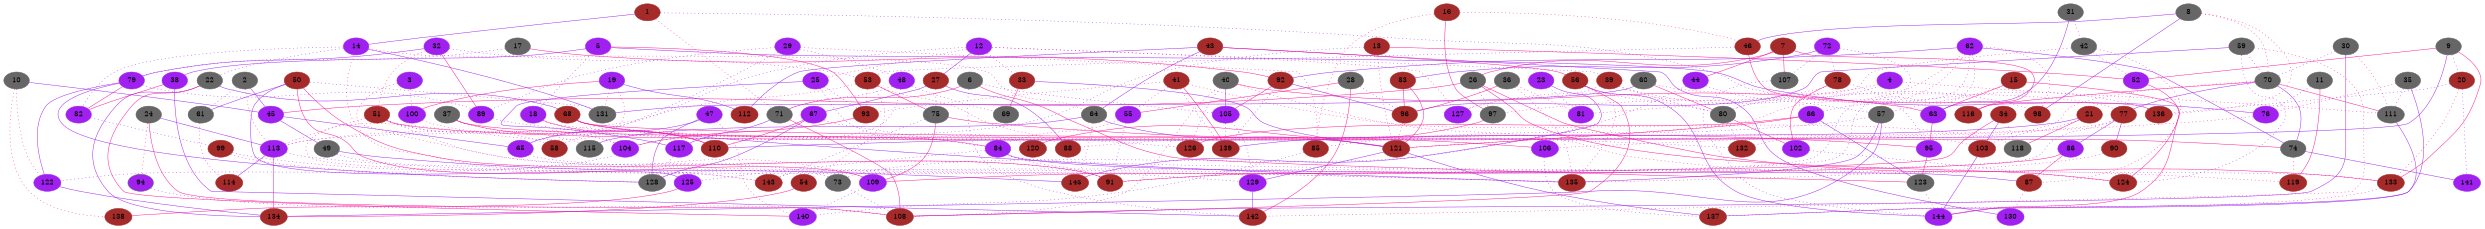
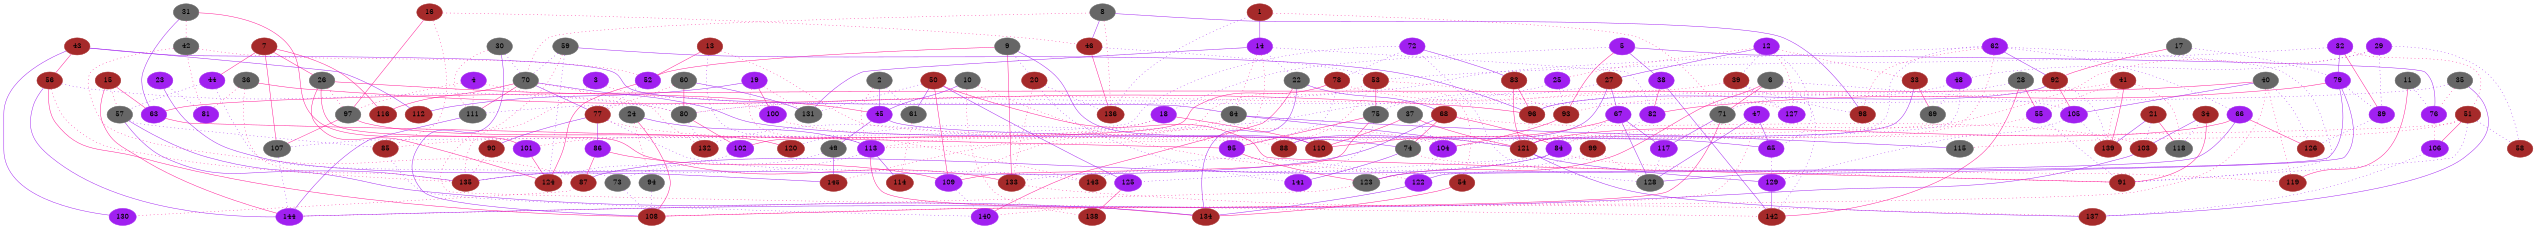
  graph {
    node [color=brown style=filled]
    edge [color=purple style=dotted]
    14 [color=purple]
    1
    71 [color=gray40]
    136
    22 [color=gray40]
    64 [color=gray40]
    82 [color=purple]
    109 [color=purple]
    131 [color=gray40]
    108
    117 [color=purple]
    2 [color=gray40]
    45 [color=purple]
    61 [color=gray40]
    113 [color=purple]
    65 [color=purple]
    49 [color=gray40]
    114
    135
    134
    3 [color=purple]
    100 [color=purple]
    104 [color=purple]
    4 [color=purple]
    80 [color=gray40]
    97 [color=gray40]
    111 [color=gray40]
    132
    102 [color=purple]
    107 [color=gray40]
    120
    144 [color=purple]
    5 [color=purple]
    18 [color=purple]
    38 [color=purple]
    76 [color=purple]
    93
    110
+   101 [color=purple]
    142
    106 [color=purple]
    6 [color=gray40]
    105 [color=purple]
    123 [color=gray40]
    139
    129 [color=purple]
    26 [color=gray40]
    7
    44 [color=purple]
    116
    133
    124
    57 [color=gray40]
    73 [color=gray40]
    8 [color=gray40]
    46
    70 [color=gray40]
    98
    53
    77
    74 [color=gray40]
    9 [color=gray40]
    20
    52 [color=purple]
    141 [color=purple]
    137
    10 [color=gray40]
    122 [color=purple]
    138
    11 [color=gray40]
    119
    12 [color=purple]
    25 [color=purple]
    27
    33
    39
    127 [color=purple]
    67 [color=purple]
    75 [color=gray40]
    88
    121
    69 [color=gray40]
    13
    68
    140 [color=purple]
    145
    115 [color=gray40]
    99
    15
    63 [color=purple]
    85
    95 [color=purple]
    16
    17 [color=gray40]
    79 [color=purple]
    92
    89 [color=purple]
    128 [color=gray40]
    96
    19 [color=purple]
    112
    143
    21
    103
    118 [color=gray40]
    84 [color=purple]
    23 [color=purple]
    81 [color=purple]
    24 [color=gray40]
-   94 [color=gray40 fillcolor=purple]
+   94 [color=gray40]
    28 [color=gray40]
    55 [color=purple]
    91
    29 [color=purple]
    48 [color=purple]
    58
    126
    30 [color=gray40]
    31 [color=gray40]
    42 [color=gray40]
    87
    32 [color=purple]
    51
    54
    34
    35 [color=gray40]
    36 [color=gray40]
    37 [color=gray40]
    40 [color=gray40]
    41
    130 [color=purple]
    43
    56
    47 [color=purple]
    50
    125 [color=purple]
    86 [color=purple]
    90
    59 [color=gray40]
    60 [color=gray40]
    62 [color=purple]
    66 [color=purple]
    72 [color=purple]
    78
    83
    14 -- 22
    14 -- 64 [color=deeppink]
    14 -- 82
    14 -- 109 [color=deeppink]
    14 -- 131 [style=solid]
    1 -- 14 [style=solid]
    1 -- 71 [color=deeppink]
    1 -- 136
    71 -- 108 [color=deeppink style=solid]
    71 -- 117 [style=solid]
    22 -- 134 [style=solid]
    22 -- 68 [style=solid]
    22 -- 140 [color=deeppink style=solid]
    64 -- 121 [style=solid]
    64 -- 145 [color=deeppink]
    64 -- 115 [style=solid]
    82 -- 99
    109 -- 140
    117 -- 128
    2 -- 45 [style=solid]
    2 -- 61
    2 -- 113 [color=deeppink]
    45 -- 65 [style=solid]
    45 -- 49 [style=solid]
    61 -- 114 [color=deeppink]
    113 -- 114 [style=solid]
    113 -- 135
    113 -- 134 [color=deeppink style=solid]
    65 -- 129
    49 -- 73
    49 -- 145 [style=solid]
    3 -- 135 [color=deeppink]
    3 -- 100 [color=deeppink]
    100 -- 104 [color=deeppink]
    104 -- 122
-   4 -- 80
+   4 -- 80 [color=deeppink]
    4 -- 97 [color=deeppink]
    4 -- 111 [color=deeppink]
    80 -- 132
    80 -- 102 [color=deeppink style=solid]
+   97 -- 107 [color=deeppink style=solid]
    97 -- 120 [color=deeppink style=solid]
    111 -- 144 [style=solid]
    102 -- 124
    107 -- 144
    5 -- 18
    5 -- 38 [style=solid]
    5 -- 76 [style=solid]
    5 -- 93 [color=deeppink style=solid]
    18 -- 132
    18 -- 110 [color=deeppink style=solid]
+   18 -- 101 [color=deeppink]
    38 -- 82 [color=deeppink style=solid]
    38 -- 142 [style=solid]
    76 -- 106 [color=deeppink]
    93 -- 104 [color=deeppink style=solid]
+   101 -- 124 [color=deeppink style=solid]
    106 -- 137
    6 -- 71 [color=deeppink style=solid]
    6 -- 142
    6 -- 105
    6 -- 123 [color=deeppink style=solid]
    105 -- 139
    105 -- 129
    123 -- 144 [color=deeppink]
    129 -- 142 [style=solid]
    26 -- 45 [color=deeppink style=solid]
    26 -- 97 [color=deeppink]
    26 -- 133 [color=deeppink style=solid]
    26 -- 124 [color=deeppink style=solid]
    7 -- 107 [color=deeppink style=solid]
    7 -- 26 [color=deeppink style=solid]
    7 -- 44 [color=deeppink style=solid]
    7 -- 116 [color=deeppink style=solid]
    44 -- 57
    44 -- 73
    133 -- 137 [color=deeppink]
    57 -- 135 [style=solid]
    57 -- 134 [style=solid]
    57 -- 85
    73 -- 108
    8 -- 136 [color=deeppink]
    8 -- 46 [style=solid]
    8 -- 70 [color=deeppink]
    8 -- 98 [style=solid]
    46 -- 136 [color=deeppink style=solid]
    46 -- 53
    70 -- 111 [color=deeppink style=solid]
    70 -- 132 [color=deeppink]
    70 -- 116 [color=deeppink style=solid]
    70 -- 77 [style=solid]
    70 -- 74 [style=solid]
    53 -- 113 [color=deeppink]
    53 -- 93 [color=deeppink]
    53 -- 75 [color=deeppink style=solid]
    53 -- 88 [color=deeppink]
    53 -- 54 [color=deeppink]
    77 -- 88 [color=deeppink]
    77 -- 143
    77 -- 86 [style=solid]
    77 -- 90 [style=solid]
    74 -- 141 [style=solid]
    74 -- 119 [color=deeppink]
    9 -- 110 [style=solid]
    9 -- 133 [color=deeppink style=solid]
    9 -- 20
    9 -- 52 [color=deeppink style=solid]
    20 -- 136
    20 -- 133 [color=deeppink]
    20 -- 141
    52 -- 124 [color=deeppink style=solid]
    52 -- 77
    10 -- 45 [style=solid]
    10 -- 122 [color=deeppink]
    10 -- 138 [color=deeppink]
    122 -- 134 [style=solid]
    11 -- 76
    11 -- 119 [color=deeppink style=solid]
    12 -- 65
    12 -- 25 [color=deeppink]
    12 -- 27 [style=solid]
    12 -- 33 [color=deeppink]
    12 -- 39
    12 -- 127 [color=deeppink]
-   25 -- 117 [style=solid]
+   67 -- 117 [style=solid]
    25 -- 120
    25 -- 93
    27 -- 67 [style=solid]
    27 -- 75
    27 -- 88 [style=solid]
    33 -- 121 [style=solid]
    33 -- 69 [color=deeppink style=solid]
    39 -- 80 [color=deeppink]
    39 -- 98
    39 -- 127
    67 -- 110 [color=deeppink style=solid]
    67 -- 128 [style=solid]
    67 -- 84
    75 -- 109 [color=deeppink style=solid]
    75 -- 95 [color=deeppink style=solid]
    75 -- 143
    121 -- 129 [style=solid]
    121 -- 137 [style=solid]
    13 -- 113
    13 -- 52 [color=deeppink style=solid]
    13 -- 121 [color=deeppink]
    68 -- 135 [style=solid]
    68 -- 74 [color=deeppink style=solid]
    68 -- 103 [color=deeppink]
    68 -- 84 [color=deeppink style=solid]
    99 -- 128 [color=deeppink]
    99 -- 143
    15 -- 144 [color=deeppink style=solid]
    15 -- 57 [color=deeppink]
    15 -- 63 [color=deeppink style=solid]
    63 -- 95 [color=deeppink style=solid]
    85 -- 140
    95 -- 123 [color=deeppink style=solid]
    16 -- 97 [color=deeppink style=solid]
    16 -- 46 [color=deeppink]
    16 -- 85 [color=deeppink]
    17 -- 79
    17 -- 92 [color=deeppink style=solid]
    79 -- 82 [color=deeppink style=solid]
    79 -- 122 [style=solid]
    79 -- 89
    79 -- 128 [style=solid]
    92 -- 105 [color=deeppink style=solid]
    92 -- 139
    92 -- 96 [style=solid]
    89 -- 126
    96 -- 121 [color=deeppink]
    19 -- 131 [color=deeppink]
    19 -- 100 [color=deeppink style=solid]
    19 -- 112 [style=solid]
    19 -- 143 [color=deeppink]
    21 -- 139 [style=solid]
    21 -- 103
    21 -- 118 [color=deeppink style=solid]
    103 -- 144 [style=solid]
    84 -- 133
    84 -- 91 [color=deeppink]
    84 -- 87 [style=solid]
    84 -- 125
    23 -- 145 [style=solid]
    23 -- 81
    24 -- 108 [color=deeppink style=solid]
    24 -- 113 [style=solid]
    24 -- 94 [color=deeppink]
    94 -- 108
    28 -- 142 [color=deeppink style=solid]
    28 -- 96
    28 -- 55 [color=deeppink style=solid]
    55 -- 84 [color=deeppink]
    55 -- 91
    29 -- 85 [color=deeppink]
    29 -- 89
    29 -- 48
    29 -- 58
    48 -- 71
    48 -- 104
    48 -- 69
    30 -- 108 [style=solid]
    30 -- 111 [color=deeppink]
    30 -- 70
+   31 -- 101 [color=deeppink style=solid]
    31 -- 63 [style=solid]
    31 -- 42 [color=deeppink]
    42 -- 52 [color=deeppink]
    42 -- 81 [color=deeppink]
    42 -- 87 [color=deeppink]
    87 -- 130 [color=deeppink]
    32 -- 53
    32 -- 79 [style=solid]
    32 -- 89 [color=deeppink style=solid]
    32 -- 51 [color=deeppink]
    51 -- 113 [color=deeppink]
    51 -- 106 [color=deeppink style=solid]
    51 -- 115 [color=deeppink]
    51 -- 91
    51 -- 58
    54 -- 134 [color=deeppink style=solid]
    34 -- 103 [style=solid]
    34 -- 118
    34 -- 91 [color=deeppink style=solid]
    35 -- 111
    35 -- 76 [color=deeppink]
    35 -- 137 [style=solid]
    36 -- 135 [color=deeppink]
    36 -- 96 [color=deeppink style=solid]
    36 -- 81 [color=deeppink]
    37 -- 104
    37 -- 110 [color=deeppink style=solid]
    37 -- 121 [color=deeppink style=solid]
    40 -- 108 [color=deeppink]
    40 -- 105 [style=solid]
    40 -- 119 [color=deeppink]
    40 -- 63 [color=deeppink style=solid]
    40 -- 126
    41 -- 93 [color=deeppink]
    41 -- 139 [color=deeppink]
    41 -- 139 [color=deeppink style=solid]
    41 -- 118 [color=deeppink]
    41 -- 55 [color=deeppink]
    43 -- 64 [style=solid]
    43 -- 112 [style=solid]
    43 -- 130 [style=solid]
    43 -- 56 [color=deeppink style=solid]
    56 -- 108 [color=deeppink style=solid]
    56 -- 135 [color=deeppink]
    56 -- 80
    56 -- 144 [style=solid]
    47 -- 65 [style=solid]
    47 -- 140 [color=deeppink]
    47 -- 128 [style=solid]
    50 -- 109 [color=deeppink style=solid]
    50 -- 131
    50 -- 61 [style=solid]
    50 -- 91 [color=deeppink style=solid]
    50 -- 125 [style=solid]
    125 -- 138 [color=deeppink style=solid]
    86 -- 109 [color=deeppink style=solid]
    86 -- 87 [color=deeppink style=solid]
    90 -- 135 [color=deeppink]
    59 -- 142 [color=deeppink]
    59 -- 124
    59 -- 70
    59 -- 96 [style=solid]
    60 -- 131 [style=solid]
    60 -- 80 [color=deeppink style=solid]
    60 -- 77 [color=deeppink]
-   62 -- 80 [color=deeppink]
+   62 -- 80
    62 -- 98 [color=deeppink]
-   62 -- 74 [style=solid]
+   62 -- 74
    62 -- 121 [color=deeppink]
    62 -- 92 [style=solid]
    62 -- 91
    62 -- 66
    66 -- 123 [style=solid]
    66 -- 121 [color=deeppink style=solid]
    66 -- 126 [color=deeppink style=solid]
    72 -- 107
    72 -- 128
    72 -- 78
    72 -- 83 [style=solid]
    78 -- 102 [color=deeppink style=solid]
    78 -- 127 [color=deeppink]
    78 -- 95
    83 -- 121 [color=deeppink style=solid]
    83 -- 96 [color=deeppink style=solid]
  }
